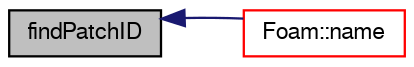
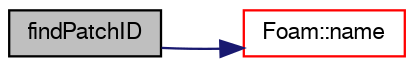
  digraph {
    rankdir=LR
    node [fontname=FreeSans fontsize=10 shape=record]
    n1 [color=black fillcolor=grey75 fontcolor=black height=0.2 label=findPatchID style=filled width=0.4]
    n2 [color=red height=0.2 label="Foam::name" width=0.4]
-   n2 -> n1 [color=midnightblue fontname=FreeSans fontsize=10 labelfontname=FreeSans labelfontsize=10 style=solid]
+   n1 -> n2 [color=midnightblue fontname=FreeSans fontsize=10 labelfontname=FreeSans labelfontsize=10 style=solid]
  }
